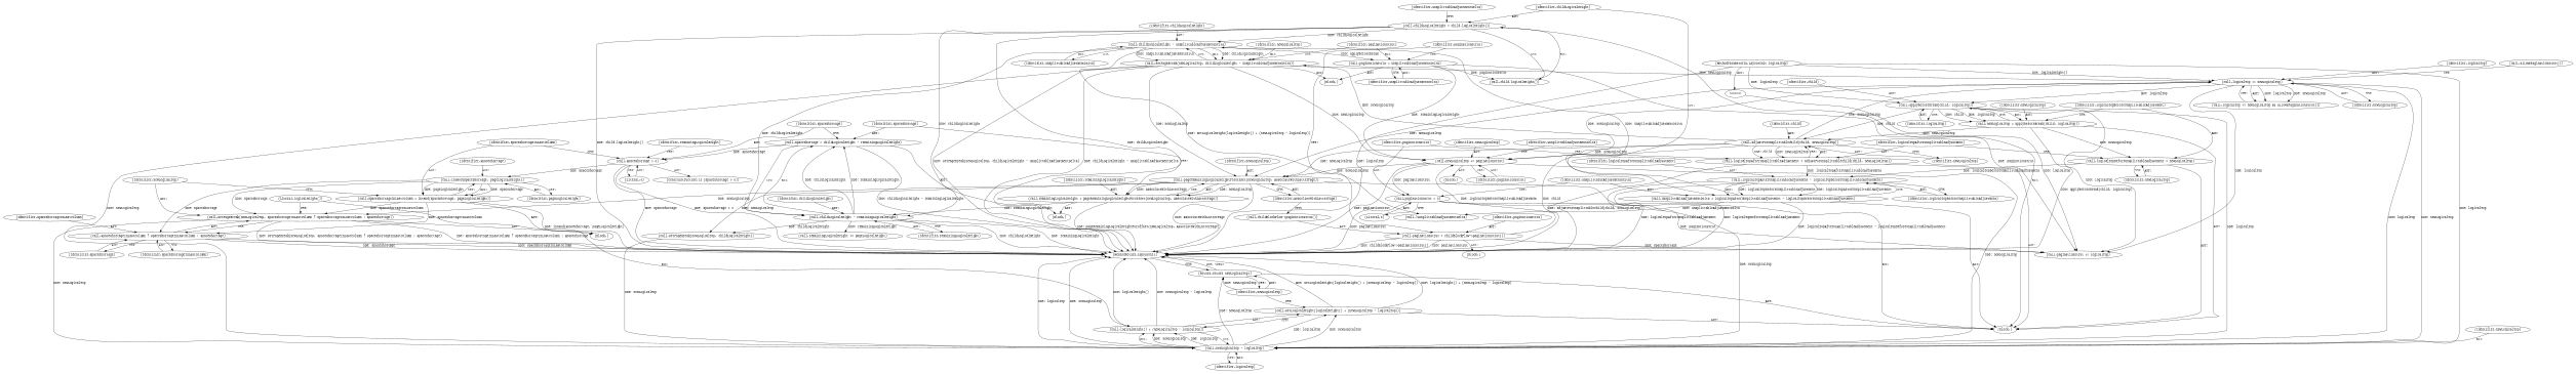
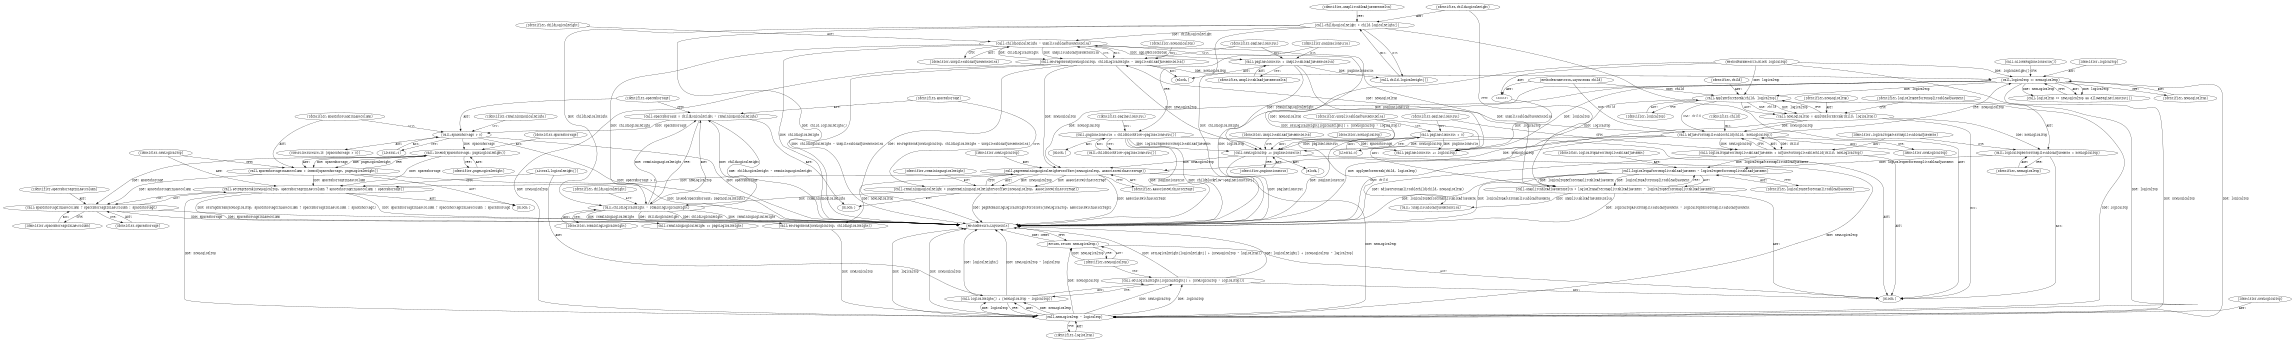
  digraph {
    fontname="Courier Prime"
    node [fontname="Courier Prime"]
    edge [fontname="Courier Prime"]
    n1 [label="(Call,spaceShortage = childLogicalHeight - remainingLogicalHeight)"]
    n2 [label="(Call,childLogicalHeight - remainingLogicalHeight)"]
    n3 [label="(Call,spaceShortage > 0)"]
    n4 [label="(MethodReturn,LayoutUnit)"]
    n5 [label="(Block,)"]
    n6 [label="(Call,setPageBreak(newLogicalTop, childLogicalHeight))"]
    n7 [label="(Call,remainingLogicalHeight == pageLogicalHeight)"]
    n8 [label="(Identifier,remainingLogicalHeight)"]
    n9 [label="(Call,intMod(spaceShortage, pageLogicalHeight))"]
    n10 [label="(ControlStructure,if (spaceShortage > 0))"]
    n11 [label="(Literal,0)"]
    n12 [label="(Return,return newLogicalTop;)"]
    n13 [label="(Call,newLogicalTop - logicalTop)"]
    n14 [label="(Call,childLogicalHeight - unsplittableAdjustmentDelta)"]
    n15 [label="(Call,paginationStrut = unsplittableAdjustmentDelta)"]
    n16 [label="(Call,setPageBreak(newLogicalTop, childLogicalHeight - unsplittableAdjustmentDelta))"]
    n17 [label="(Identifier,unsplittableAdjustmentDelta)"]
    n18 [label="(Call,!unsplittableAdjustmentDelta)"]
    n19 [label="(Call,child.logicalHeight())"]
    n20 [label="(Call,newLogicalTop += paginationStrut)"]
    n21 [label="(Call,paginationStrut += logicalTop)"]
    n22 [label="(Block,)"]
    n23 [label="(Identifier,unsplittableAdjustmentDelta)"]
    n24 [label="(Call,pageRemainingLogicalHeightForOffset(newLogicalTop, AssociateWithLatterPage))"]
    n25 [label="(Call,logicalTop == newLogicalTop)"]
    n26 [label="(Call,childLogicalHeight = child.logicalHeight())"]
    n27 [label="(Block,)"]
    n28 [label="(Call,unsplittableAdjustmentDelta = logicalTopAfterUnsplittableAdjustment - logicalTopBeforeUnsplittableAdjustment)"]
    n29 [label="(Call,logicalTopAfterUnsplittableAdjustment - logicalTopBeforeUnsplittableAdjustment)"]
    n30 [label="(Identifier,logicalTopBeforeUnsplittableAdjustment)"]
    n31 [label="(Call,logicalTopAfterUnsplittableAdjustment = adjustForUnsplittableChild(child, newLogicalTop))"]
    n32 [label="(Call,adjustForUnsplittableChild(child, newLogicalTop))"]
    n33 [label="(Identifier,newLogicalTop)"]
    n34 [label="(Call,remainingLogicalHeight = pageRemainingLogicalHeightForOffset(newLogicalTop, AssociateWithLatterPage))"]
    n35 [label="(Call,setPageBreak(newLogicalTop, spaceShortageInLastColumn ? spaceShortageInLastColumn : spaceShortage))"]
    n36 [label="(Identifier,AssociateWithLatterPage)"]
    n37 [label="(Identifier,paginationStrut)"]
    n38 [label="(Block,)"]
    n39 [label="(Call,applyBeforeBreak(child, logicalTop))"]
    n40 [label="(Call,logicalTop == newLogicalTop && allowsPaginationStrut())"]
    n41 [label="(Identifier,newLogicalTop)"]
    n42 [label="(Call,setLogicalHeight(logicalHeight() + (newLogicalTop - logicalTop)))"]
    n43 [label="(Call,logicalHeight() + (newLogicalTop - logicalTop))"]
    n44 [label="(Identifier,logicalTop)"]
    n45 [label="(Call,newLogicalTop = applyBeforeBreak(child, logicalTop))"]
    n46 [label="(Identifier,logicalTop)"]
    n47 [label="(Call,logicalTopBeforeUnsplittableAdjustment = newLogicalTop)"]
+   n48 [label="(MethodParameterIn,LayoutBox& child)"]
    1000101
-   n50 [label="(MethodParameterIn,LayoutUnit logicalTop)"]
+   n50 [label="(MethodParameterIn,Block logicalTop)"]
    n51 [label="(Identifier,newLogicalTop)"]
    n52 [label="(Call,spaceShortageInLastColumn ? spaceShortageInLastColumn : spaceShortage)"]
    n53 [label="(Block,)"]
    n54 [label="(Call,paginationStrut = 0)"]
    n55 [label="(Literal,0)"]
    n56 [label="(Call,paginationStrut = childBlockFlow->paginationStrut())"]
    n57 [label="(Block,)"]
    n58 [label="(Call,childBlockFlow->paginationStrut())"]
    n59 [label="(Call,spaceShortageInLastColumn = intMod(spaceShortage, pageLogicalHeight))"]
    n60 [label="(Identifier,pageLogicalHeight)"]
    n61 [label="(Identifier,spaceShortageInLastColumn)"]
    n62 [label="(Identifier,spaceShortage)"]
    n63 [label="(Identifier,newLogicalTop)"]
    n64 [label="(Identifier,newLogicalTop)"]
    n65 [label="(Identifier,unsplittableAdjustmentDelta)"]
    n66 [label="(Call,allowsPaginationStrut())"]
    n67 [label="(Identifier,unsplittableAdjustmentDelta)"]
    n68 [label="(Identifier,paginationStrut)"]
    n69 [label="(Identifier,spaceShortage)"]
    n70 [label="(Literal,logicalHeight())"]
    n71 [label="(Identifier,spaceShortageInLastColumn)"]
    n72 [label="(Identifier,newLogicalTop)"]
    n73 [label="(Identifier,childLogicalHeight)"]
    n74 [label="(Identifier,unsplittableAdjustmentDelta)"]
    n75 [label="(Identifier,paginationStrut)"]
    n76 [label="(Identifier,newLogicalTop)"]
    n77 [label="(Identifier,newLogicalTop)"]
    n78 [label="(Identifier,logicalTopAfterUnsplittableAdjustment)"]
    n79 [label="(Identifier,paginationStrut)"]
    n80 [label="(Identifier,remainingLogicalHeight)"]
    n81 [label="(Identifier,child)"]
    n82 [label="(Identifier,newLogicalTop)"]
    n83 [label="(Identifier,child)"]
    n84 [label="(Identifier,newLogicalTop)"]
    n85 [label="(Identifier,spaceShortageInLastColumn)"]
    n86 [label="(Identifier,paginationStrut)"]
    n87 [label="(Identifier,childLogicalHeight)"]
    n88 [label="(Identifier,spaceShortage)"]
    n89 [label="(Identifier,remainingLogicalHeight)"]
    n90 [label="(Identifier,childLogicalHeight)"]
    n91 [label="(Identifier,spaceShortage)"]
    n92 [label="(Identifier,logicalTopAfterUnsplittableAdjustment)"]
    n93 [label="(Identifier,logicalTopBeforeUnsplittableAdjustment)"]
    n94 [label="(Identifier,logicalTop)"]
    n1 -> n2 [label="CFG: "]
    n1 -> n3 [label="DDG: spaceShortage"]
    n1 -> n4 [label="DDG: childLogicalHeight - remainingLogicalHeight"]
    n1 -> n5 [label="AST: "]
    n2 -> n1 [label="AST: "]
    n2 -> n1 [label="DDG: childLogicalHeight"]
    n2 -> n1 [label="DDG: remainingLogicalHeight"]
    n2 -> n4 [label="DDG: remainingLogicalHeight"]
    n2 -> n4 [label="DDG: childLogicalHeight"]
    n2 -> n6 [label="DDG: childLogicalHeight"]
    n2 -> n7 [label="DDG: remainingLogicalHeight"]
    n2 -> n8 [label="CFG: "]
    n3 -> n4 [label="DDG: spaceShortage > 0"]
    n3 -> n4 [label="DDG: spaceShortage"]
    n3 -> n9 [label="DDG: spaceShortage"]
    n3 -> n10 [label="AST: "]
    n3 -> n11 [label="CFG: "]
    n4 -> n12 [label="CFG: "]
    n6 -> n13 [label="DDG: newLogicalTop"]
    n8 -> n2 [label="AST: "]
    n9 -> n35 [label="DDG: spaceShortage"]
    n9 -> n52 [label="DDG: spaceShortage"]
    n9 -> n59 [label="AST: "]
    n9 -> n59 [label="DDG: spaceShortage"]
    n9 -> n59 [label="DDG: pageLogicalHeight"]
    n9 -> n60 [label="CFG: "]
    n11 -> n3 [label="AST: "]
    n12 -> n4 [label="DDG: <RET>"]
    n12 -> n27 [label="AST: "]
    n12 -> n63 [label="CFG: "]
    n13 -> n4 [label="DDG: logicalTop"]
    n13 -> n4 [label="DDG: newLogicalTop"]
    n13 -> n12 [label="DDG: newLogicalTop"]
    n13 -> n42 [label="DDG: newLogicalTop"]
    n13 -> n42 [label="DDG: logicalTop"]
    n13 -> n43 [label="AST: "]
    n13 -> n43 [label="DDG: newLogicalTop"]
    n13 -> n43 [label="DDG: logicalTop"]
    n13 -> n44 [label="CFG: "]
    n14 -> n2 [label="DDG: childLogicalHeight"]
+   n14 -> n4 [label="DDG: childLogicalHeight"]
    n14 -> n15 [label="DDG: applyBeforeBreak"]
    n14 -> n16 [label="AST: "]
    n14 -> n16 [label="DDG: childLogicalHeight"]
    n14 -> n16 [label="DDG: unsplittableAdjustmentDelta"]
    n14 -> n17 [label="CFG: "]
    n14 -> n18 [label="DDG: setLogicalHeight(logicalHeight() + (newLogicalTop - logicalTop))"]
    n15 -> n19 [label="DDG: paginationStrut"]
    n15 -> n20 [label="DDG: remainingLogicalHeight"]
    n15 -> n21 [label="DDG: paginationStrut"]
    n15 -> n22 [label="AST: "]
    n15 -> n23 [label="CFG: "]
    n16 -> n4 [label="DDG: setPageBreak(newLogicalTop, childLogicalHeight - unsplittableAdjustmentDelta)"]
    n16 -> n4 [label="DDG: childLogicalHeight - unsplittableAdjustmentDelta"]
    n16 -> n13 [label="DDG: newLogicalTop"]
    n16 -> n14 [label="CFG: "]
    n16 -> n20 [label="DDG: newLogicalTop"]
    n16 -> n22 [label="AST: "]
    n16 -> n24 [label="DDG: newLogicalTop"]
    n16 -> n25 [label="DDG: newLogicalTop"]
    n17 -> n14 [label="AST: "]
    n19 -> n26 [label="AST: "]
    n20 -> n4 [label="DDG: paginationStrut"]
    n20 -> n13 [label="DDG: newLogicalTop"]
    n20 -> n24 [label="DDG: newLogicalTop"]
    n20 -> n37 [label="CFG: "]
    n20 -> n38 [label="AST: "]
    n23 -> n15 [label="AST: "]
    n24 -> n4 [label="DDG: AssociateWithLatterPage"]
    n24 -> n6 [label="DDG: newLogicalTop"]
    n24 -> n13 [label="DDG: newLogicalTop"]
    n24 -> n34 [label="AST: "]
    n24 -> n34 [label="DDG: newLogicalTop"]
    n24 -> n34 [label="DDG: AssociateWithLatterPage"]
    n24 -> n35 [label="DDG: newLogicalTop"]
    n24 -> n36 [label="CFG: "]
    n25 -> n13 [label="DDG: newLogicalTop"]
    n25 -> n13 [label="DDG: logicalTop"]
    n25 -> n20 [label="DDG: newLogicalTop"]
    n25 -> n21 [label="DDG: logicalTop"]
    n25 -> n24 [label="DDG: newLogicalTop"]
    n25 -> n39 [label="DDG: logicalTop"]
    n25 -> n40 [label="AST: "]
    n25 -> n40 [label="DDG: logicalTop"]
    n25 -> n40 [label="DDG: newLogicalTop"]
    n25 -> n41 [label="CFG: "]
    n26 -> n2 [label="DDG: childLogicalHeight"]
    n26 -> n4 [label="DDG: child.logicalHeight()"]
    n26 -> n4 [label="DDG: childLogicalHeight"]
    n26 -> n14 [label="DDG: childLogicalHeight"]
    n26 -> n19 [label="CFG: "]
    n26 -> n27 [label="AST: "]
    n28 -> n4 [label="DDG: logicalTopAfterUnsplittableAdjustment - logicalTopBeforeUnsplittableAdjustment"]
    n28 -> n14 [label="DDG: unsplittableAdjustmentDelta"]
    n28 -> n18 [label="DDG: unsplittableAdjustmentDelta"]
    n28 -> n27 [label="AST: "]
    n28 -> n29 [label="CFG: "]
    n29 -> n4 [label="DDG: logicalTopAfterUnsplittableAdjustment"]
    n29 -> n4 [label="DDG: logicalTopBeforeUnsplittableAdjustment"]
    n29 -> n28 [label="AST: "]
    n29 -> n28 [label="DDG: logicalTopAfterUnsplittableAdjustment"]
    n29 -> n28 [label="DDG: logicalTopBeforeUnsplittableAdjustment"]
    n29 -> n30 [label="CFG: "]
    n30 -> n29 [label="AST: "]
    n31 -> n4 [label="DDG: adjustForUnsplittableChild(child, newLogicalTop)"]
    n31 -> n27 [label="AST: "]
    n31 -> n29 [label="DDG: logicalTopAfterUnsplittableAdjustment"]
    n31 -> n32 [label="CFG: "]
    n32 -> n4 [label="DDG: child"]
    n32 -> n16 [label="DDG: newLogicalTop"]
    n32 -> n20 [label="DDG: newLogicalTop"]
    n32 -> n24 [label="DDG: newLogicalTop"]
    n32 -> n25 [label="CFG: newLogicalTop"]
    n32 -> n31 [label="AST: "]
    n32 -> n31 [label="DDG: child"]
    n32 -> n31 [label="DDG: newLogicalTop"]
    n32 -> n33 [label="CFG: "]
    n33 -> n32 [label="AST: "]
    n34 -> n2 [label="DDG: remainingLogicalHeight"]
    n34 -> n4 [label="DDG: pageRemainingLogicalHeightForOffset(newLogicalTop, AssociateWithLatterPage)"]
    n34 -> n5 [label="AST: "]
    n34 -> n24 [label="CFG: "]
    n35 -> n4 [label="DDG: setPageBreak(newLogicalTop, spaceShortageInLastColumn ? spaceShortageInLastColumn : spaceShortage)"]
    n35 -> n4 [label="DDG: spaceShortageInLastColumn ? spaceShortageInLastColumn : spaceShortage"]
    n35 -> n13 [label="DDG: newLogicalTop"]
    n35 -> n52 [label="CFG: "]
    n35 -> n53 [label="AST: "]
    n36 -> n24 [label="AST: "]
    n37 -> n20 [label="AST: "]
    n39 -> n13 [label="DDG: logicalTop"]
    n39 -> n21 [label="DDG: logicalTop"]
    n39 -> n32 [label="DDG: child"]
    n39 -> n45 [label="AST: "]
    n39 -> n45 [label="DDG: child"]
    n39 -> n45 [label="DDG: logicalTop"]
    n39 -> n46 [label="CFG: "]
    n40 -> n25 [label="CFG: "]
    n41 -> n25 [label="AST: "]
    n42 -> n4 [label="DDG: setLogicalHeight(logicalHeight() + (newLogicalTop - logicalTop))"]
    n42 -> n4 [label="DDG: logicalHeight() + (newLogicalTop - logicalTop)"]
    n42 -> n27 [label="AST: "]
    n42 -> n43 [label="CFG: "]
    n43 -> n4 [label="DDG: newLogicalTop - logicalTop"]
    n43 -> n4 [label="DDG: logicalHeight()"]
    n43 -> n13 [label="CFG: "]
    n43 -> n42 [label="AST: "]
    n44 -> n13 [label="AST: "]
    n45 -> n4 [label="DDG: applyBeforeBreak(child, logicalTop)"]
    n45 -> n27 [label="AST: "]
    n45 -> n32 [label="DDG: newLogicalTop"]
    n45 -> n39 [label="CFG: "]
    n45 -> n47 [label="DDG: newLogicalTop"]
    n46 -> n39 [label="AST: "]
    n47 -> n27 [label="AST: "]
    n47 -> n29 [label="DDG: logicalTopBeforeUnsplittableAdjustment"]
    n47 -> n51 [label="CFG: "]
+   n48 -> n32 [label="DDG: child"]
+   n48 -> n39 [label="DDG: child"]
+   n48 -> 1000101 [label="AST: "]
    1000101 -> n21 [label="DDG: logicalTop"]
    n50 -> n4 [label="DDG: logicalTop"]
    n50 -> n13 [label="DDG: logicalTop"]
    n50 -> n25 [label="DDG: logicalHeight()"]
    n50 -> n39 [label="DDG: logicalTop"]
    n50 -> 1000101 [label="AST: "]
    n51 -> n47 [label="AST: "]
    n52 -> n4 [label="DDG: spaceShortageInLastColumn"]
    n52 -> n4 [label="DDG: spaceShortage"]
    n52 -> n35 [label="AST: "]
    n52 -> n61 [label="CFG: "]
    n52 -> n62 [label="CFG: "]
    n54 -> n4 [label="DDG: paginationStrut"]
-   n20 -> n54 [label="DDG: paginationStrut"]
+   n54 -> n20 [label="DDG: paginationStrut"]
    n54 -> n21 [label="DDG: paginationStrut"]
    n54 -> n27 [label="AST: "]
    n54 -> n55 [label="CFG: "]
    n55 -> n54 [label="AST: "]
    n56 -> n4 [label="DDG: childBlockFlow->paginationStrut()"]
    n56 -> n4 [label="DDG: paginationStrut"]
    n56 -> n20 [label="DDG: logicalTopBeforeUnsplittableAdjustment"]
    n56 -> n21 [label="DDG: spaceShortage"]
    n56 -> n57 [label="AST: "]
-   n36 -> n58 [label="CFG: "]
+   n56 -> n58 [label="CFG: "]
    n58 -> n56 [label="AST: "]
    n59 -> n4 [label="DDG: intMod(spaceShortage, pageLogicalHeight)"]
    n59 -> n9 [label="CFG: "]
    n59 -> n35 [label="DDG: spaceShortageInLastColumn"]
    n59 -> n52 [label="DDG: spaceShortageInLastColumn"]
    n59 -> n53 [label="AST: "]
    n60 -> n9 [label="AST: "]
    n61 -> n52 [label="AST: "]
    n62 -> n52 [label="AST: "]
    n63 -> n12 [label="AST: "]
    n63 -> n12 [label="DDG: newLogicalTop"]
    n63 -> n42 [label="CFG: "]
    n64 -> n20 [label="AST: "]
    n65 -> n20 [label="CFG: "]
    n66 -> n25 [label="CFG: "]
    n67 -> n28 [label="AST: "]
    n67 -> n54 [label="CFG: "]
    n68 -> n15 [label="AST: "]
    n68 -> n16 [label="CFG: "]
    n69 -> n9 [label="AST: "]
    n70 -> n35 [label="CFG: "]
    n70 -> n43 [label="AST: "]
    n71 -> n3 [label="CFG: "]
    n71 -> n59 [label="AST: "]
    n72 -> n24 [label="AST: "]
    n73 -> n14 [label="AST: "]
    n74 -> n26 [label="CFG: "]
    n75 -> n31 [label="CFG: "]
    n75 -> n54 [label="AST: "]
    n76 -> n35 [label="AST: "]
    n76 -> n59 [label="CFG: "]
    n77 -> n16 [label="AST: "]
    n78 -> n29 [label="AST: "]
    n79 -> n56 [label="AST: "]
    n80 -> n3 [label="CFG: "]
    n81 -> n32 [label="AST: "]
    n82 -> n13 [label="AST: "]
    n83 -> n39 [label="AST: "]
    n84 -> n45 [label="AST: "]
    n85 -> n52 [label="AST: "]
    n86 -> n15 [label="CFG: "]
    n86 -> n56 [label="CFG: "]
    n87 -> n26 [label="AST: "]
    n87 -> n28 [label="CFG: "]
    n88 -> n1 [label="AST: "]
    n88 -> n34 [label="CFG: "]
    n89 -> n34 [label="AST: "]
    n90 -> n2 [label="AST: "]
    n91 -> n1 [label="CFG: "]
    n91 -> n3 [label="AST: "]
    n92 -> n31 [label="AST: "]
    n92 -> n47 [label="CFG: "]
    n93 -> n45 [label="CFG: "]
    n93 -> n47 [label="AST: "]
    n94 -> n25 [label="AST: "]
  }
